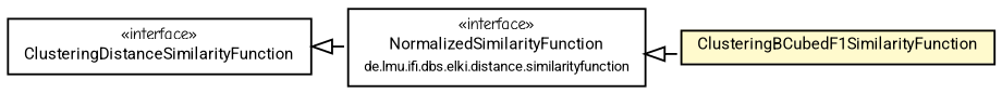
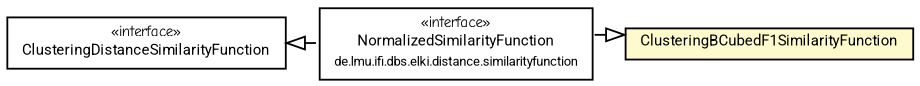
  digraph {
    fontname="Comic Neue"
    nodesep=0.15
    rankdir=LR
    ranksep=0.25
    node [fontcolor=black fontname="Comic Neue" fontsize=8 margin=0 shape=plaintext]
    edge [arrowtail=empty color=black dir=back fontname="Comic Neue" fontsize=7 labelfontname=Roboto labelfontsize=7 style=dashed weight=9]
    n1 [height=0 label=<<table title="de.lmu.ifi.dbs.elki.distance.similarityfunction.cluster.ClusteringDistanceSimilarityFunction" border="0" cellborder="1" cellspacing="0" cellpadding="2" href="ClusteringDistanceSimilarityFunction.html" target="_parent"> 		<tr><td><table border="0" cellspacing="0" cellpadding="1"> 		<tr><td align="center" balign="center"> &#171;interface&#187; </td></tr> 		<tr><td align="center" balign="center"> <font face="Roboto">ClusteringDistanceSimilarityFunction</font> </td></tr> 		</table></td></tr> 		</table>> width=0]
    n2 [height=0 label=<<table title="de.lmu.ifi.dbs.elki.distance.similarityfunction.NormalizedSimilarityFunction" border="0" cellborder="1" cellspacing="0" cellpadding="2" href="../NormalizedSimilarityFunction.html" target="_parent"> 		<tr><td><table border="0" cellspacing="0" cellpadding="1"> 		<tr><td align="center" balign="center"> &#171;interface&#187; </td></tr> 		<tr><td align="center" balign="center"> <font face="Roboto">NormalizedSimilarityFunction</font> </td></tr> 		<tr><td align="center" balign="center"> <font face="Roboto" point-size="7.0">de.lmu.ifi.dbs.elki.distance.similarityfunction</font> </td></tr> 		</table></td></tr> 		</table>> width=0]
    n3 [height=0 label=<<table title="de.lmu.ifi.dbs.elki.distance.similarityfunction.cluster.ClusteringBCubedF1SimilarityFunction" border="0" cellborder="1" cellspacing="0" cellpadding="2" bgcolor="lemonChiffon" href="ClusteringBCubedF1SimilarityFunction.html" target="_parent"> 		<tr><td><table border="0" cellspacing="0" cellpadding="1"> 		<tr><td align="center" balign="center"> <font face="Roboto">ClusteringBCubedF1SimilarityFunction</font> </td></tr> 		</table></td></tr> 		</table>> width=0]
    n1 -> n2
-   n2 -> n3
+   n3 -> n2
  }
